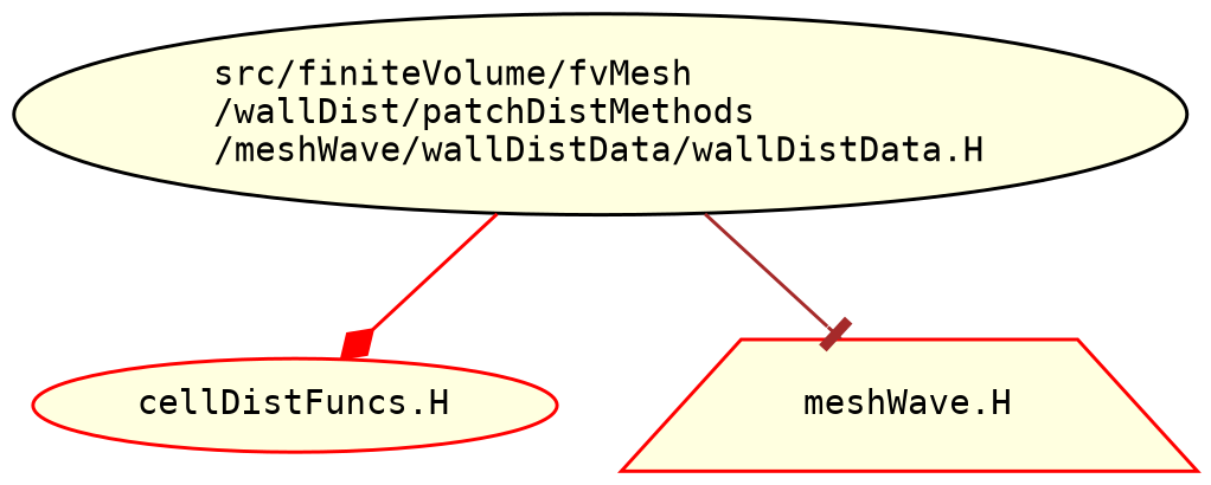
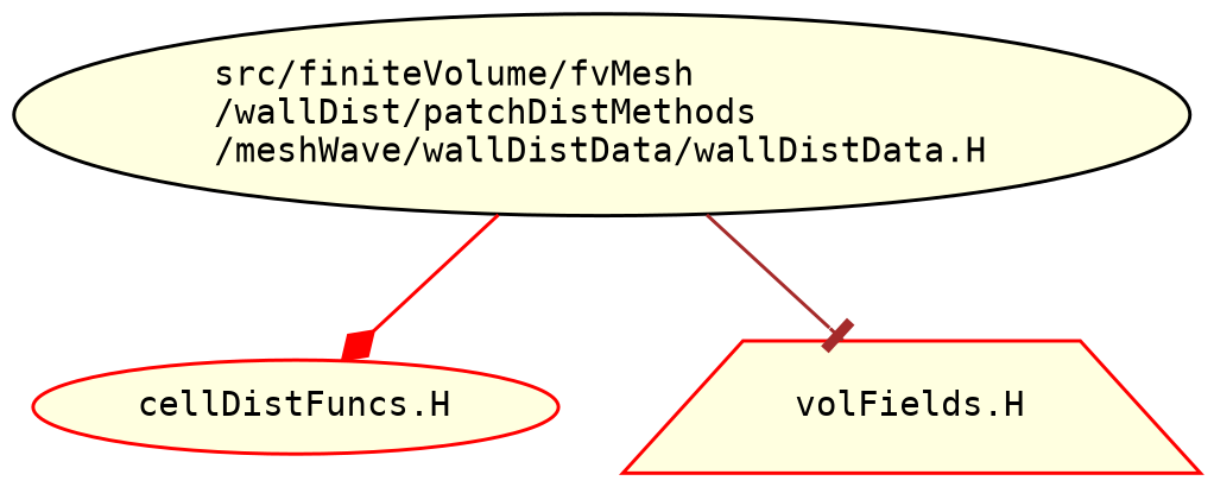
  digraph {
    fontname="DejaVu Sans Mono"
    node [color=red fillcolor=lightyellow fontname="DejaVu Sans Mono" fontsize=10 shape=ellipse style=filled]
    edge [fontname="DejaVu Sans Mono" fontsize=10 labelfontname=Helvetica labelfontsize=10 style=solid]
    n1 [color=black fontcolor=black height=0.2 label="src/finiteVolume/fvMesh\l/wallDist/patchDistMethods\l/meshWave/wallDistData/wallDistData.H" width=0.4]
    n2 [height=0.2 label="cellDistFuncs.H" width=0.4]
-   n3 [height=0.2 label="meshWave.H" shape=trapezium width=0.4]
+   n3 [height=0.2 label="volFields.H" shape=trapezium width=0.4]
    n1 -> n2 [color=red arrowhead=diamond]
    n1 -> n3 [color=brown arrowhead=tee]
  }
